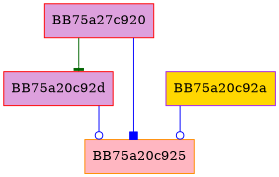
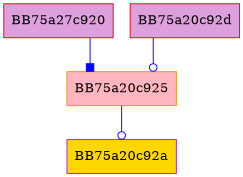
  digraph {
    splines=ortho
    node [color=red fillcolor=plum shape=box style=filled]
    edge [arrowhead=odot color=blue]
    n1 [label=BB75a27c920]
    BB75a20c92d
    BB75a20c925 [color=darkorange fillcolor=lightpink]
    BB75a20c92a [color=purple fillcolor=gold]
-   n1 -> BB75a20c92d [arrowhead=tee color=darkgreen]
    n1 -> BB75a20c925 [arrowhead=box]
    BB75a20c92d -> BB75a20c925
-   BB75a20c92a -> BB75a20c925
+   BB75a20c925 -> BB75a20c92a
  }
